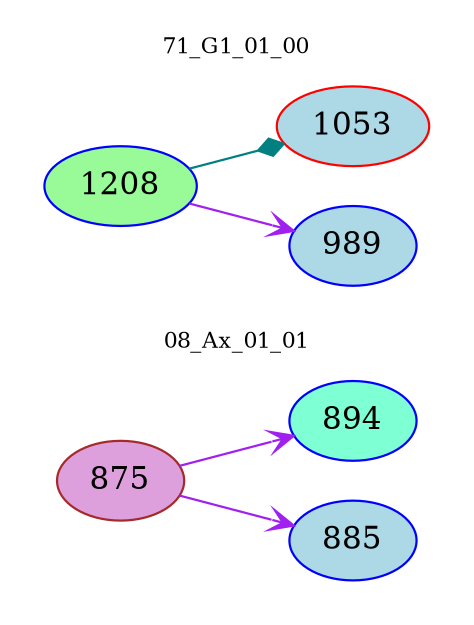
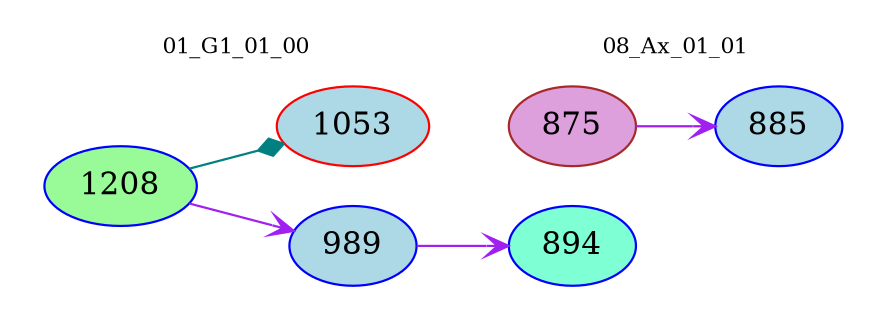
  digraph {
    rankdir=LR
    node [color=blue fillcolor=lightblue style=filled]
    edge [arrowhead=vee color=purple]
    n1 [color=brown fillcolor=plum label=875]
    n2 [label=885]
    n3 [fillcolor=aquamarine label=894]
    n4 [fillcolor=palegreen label=1208]
    n5 [label=989]
    n6 [color=red label=1053]
    subgraph cluster_1 {
      color=white
      fontsize=10
      label="08_Ax_01_01"
      n1
      n2
      n3
    }
    subgraph cluster_2 {
      color=white
      fontsize=10
-     label="71_G1_01_00"
+     label="01_G1_01_00"
      n4
      n5
      n6
    }
    n1 -> n2
-   n1 -> n3
+   n5 -> n3
    n4 -> n5
    n4 -> n6 [arrowhead=diamond color=teal]
  }
